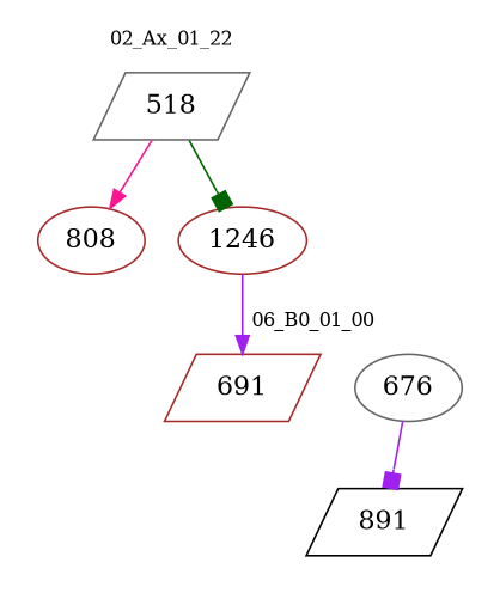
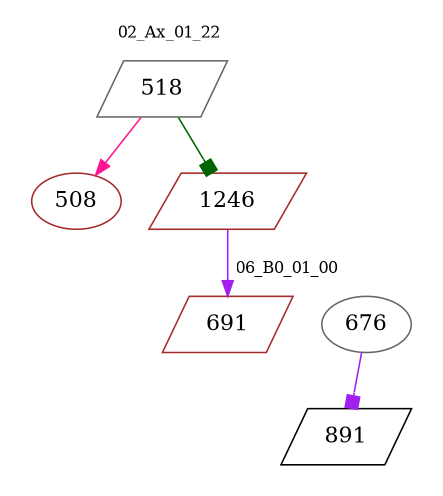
  digraph {
    node [color=brown shape=parallelogram]
    edge [arrowhead=normal color=purple]
    n1 [color=gray40 label=518]
-   n2 [label=808 shape=ellipse]
-   n3 [label=1246 shape=ellipse]
+   n2 [label=508 shape=ellipse]
+   n3 [label=1246]
    n4 [color=gray40 label=676 shape=ellipse]
    n5 [label=691]
    n6 [color=black label=891]
    subgraph cluster_1 {
      color=white
      fontsize=10
      label="02_Ax_01_22"
      n1
      n2
      n3
    }
    subgraph cluster_2 {
      color=white
      fontsize=10
      label="06_B0_01_00"
      n4
      n5
      n6
    }
    n1 -> n2 [color=deeppink]
    n1 -> n3 [arrowhead=box color=darkgreen]
    n3 -> n5
    n4 -> n6 [arrowhead=box]
  }
